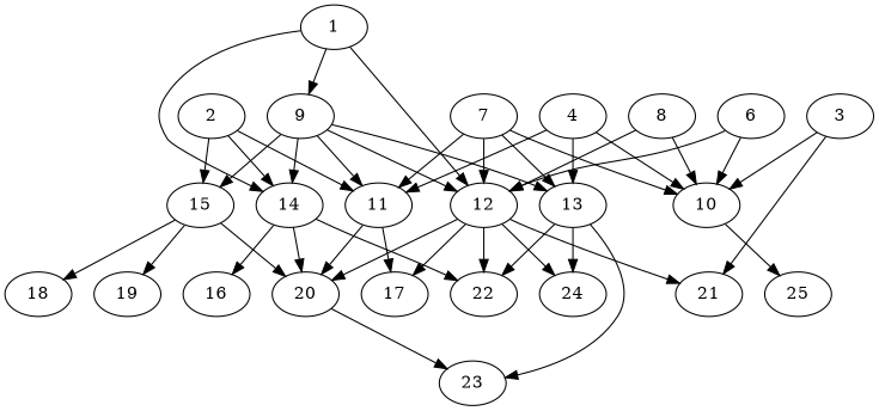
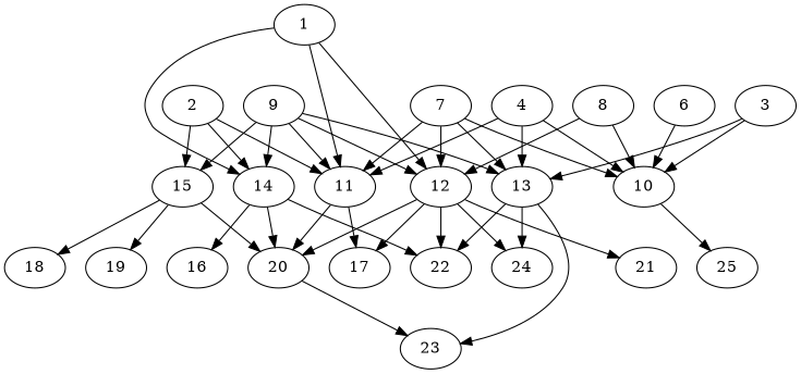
  digraph {
    node [alpha=0.10]
    1 [alpha=0.18 expect_size=38431744]
    11 [alpha=0.03 expect_size=14141440]
    12 [alpha=0.16 expect_size=9838592]
    14 [alpha=0.13 expect_size=26976256]
    17 [alpha=0.04 expect_size=29639680]
    20 [expect_size=24255488]
    24 [alpha=0.07 expect_size=44721152]
    21 [alpha=0.12 expect_size=6136832]
    22 [alpha=0.12 expect_size=13569024]
    16 [alpha=0.01 expect_size=26184704]
    23 [expect_size=50698240]
    2 [alpha=0.06 expect_size=45770752]
    15 [alpha=0.05 expect_size=32908288]
    18 [alpha=0.05 expect_size=17537024]
    19 [alpha=0.01 expect_size=47248384]
    3 [alpha=0.02 expect_size=47243264]
    10 [alpha=0.12 expect_size=28798976]
    13 [alpha=0.17 expect_size=23182336]
    25 [alpha=0.07 expect_size=27991040]
    4 [alpha=0.03 expect_size=50499584]
    6 [alpha=0.01 expect_size=10984448]
    7 [alpha=0.15 expect_size=37999616]
    8 [alpha=0.13 expect_size=9884672]
    9 [expect_size=15524864]
-   1 -> 9
+   1 -> 11
    1 -> 12
    1 -> 14
    11 -> 17
    11 -> 20
    12 -> 17
    12 -> 20
    12 -> 24
    12 -> 21
    12 -> 22
    14 -> 20
    14 -> 22
    14 -> 16
    20 -> 23
    2 -> 11
    2 -> 14
    2 -> 15
    15 -> 20
    15 -> 18
    15 -> 19
    3 -> 10
-   3 -> 21
+   3 -> 13
    10 -> 25
    13 -> 24
    13 -> 22
    13 -> 23
    4 -> 11
    4 -> 10
    4 -> 13
-   6 -> 12
    6 -> 10
    7 -> 11
    7 -> 12
    7 -> 10
    7 -> 13
    8 -> 12
    8 -> 10
    9 -> 11
    9 -> 12
    9 -> 14
    9 -> 15
    9 -> 13
  }
